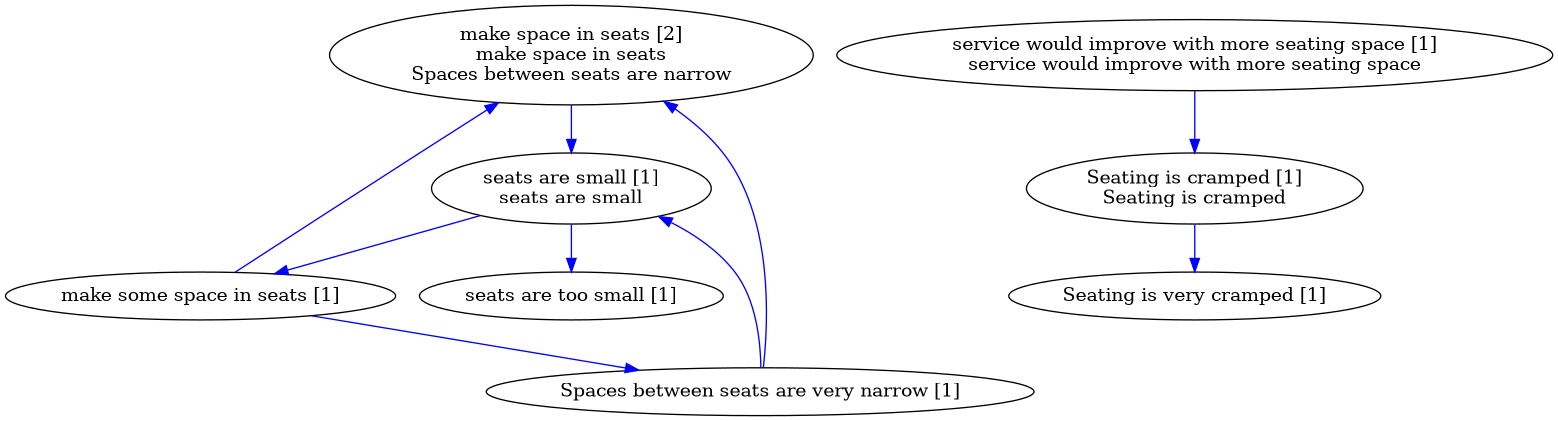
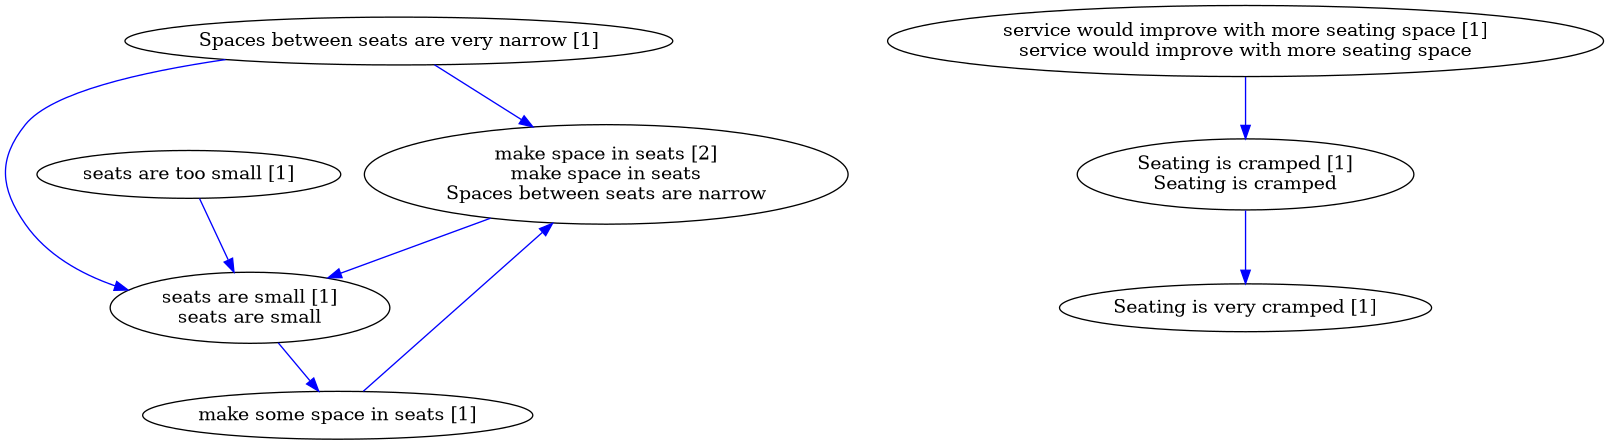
  digraph {
    edge [color=blue]
    "make space in seats [2]\nmake space in seats\nSpaces between seats are narrow"
    "seats are small [1]\nseats are small"
    "make some space in seats [1]"
    "Seating is cramped [1]\nSeating is cramped"
    "Seating is very cramped [1]"
    "Spaces between seats are very narrow [1]"
    "seats are too small [1]"
    "service would improve with more seating space [1]\nservice would improve with more seating space"
    "make space in seats [2]\nmake space in seats\nSpaces between seats are narrow" -> "seats are small [1]\nseats are small"
    "seats are small [1]\nseats are small" -> "make some space in seats [1]"
    "make some space in seats [1]" -> "make space in seats [2]\nmake space in seats\nSpaces between seats are narrow"
-   "make some space in seats [1]" -> "Spaces between seats are very narrow [1]"
    "Seating is cramped [1]\nSeating is cramped" -> "Seating is very cramped [1]"
    "Spaces between seats are very narrow [1]" -> "make space in seats [2]\nmake space in seats\nSpaces between seats are narrow"
    "Spaces between seats are very narrow [1]" -> "seats are small [1]\nseats are small"
-   "seats are small [1]\nseats are small" -> "seats are too small [1]"
+   "seats are too small [1]" -> "seats are small [1]\nseats are small"
    "service would improve with more seating space [1]\nservice would improve with more seating space" -> "Seating is cramped [1]\nSeating is cramped"
  }
